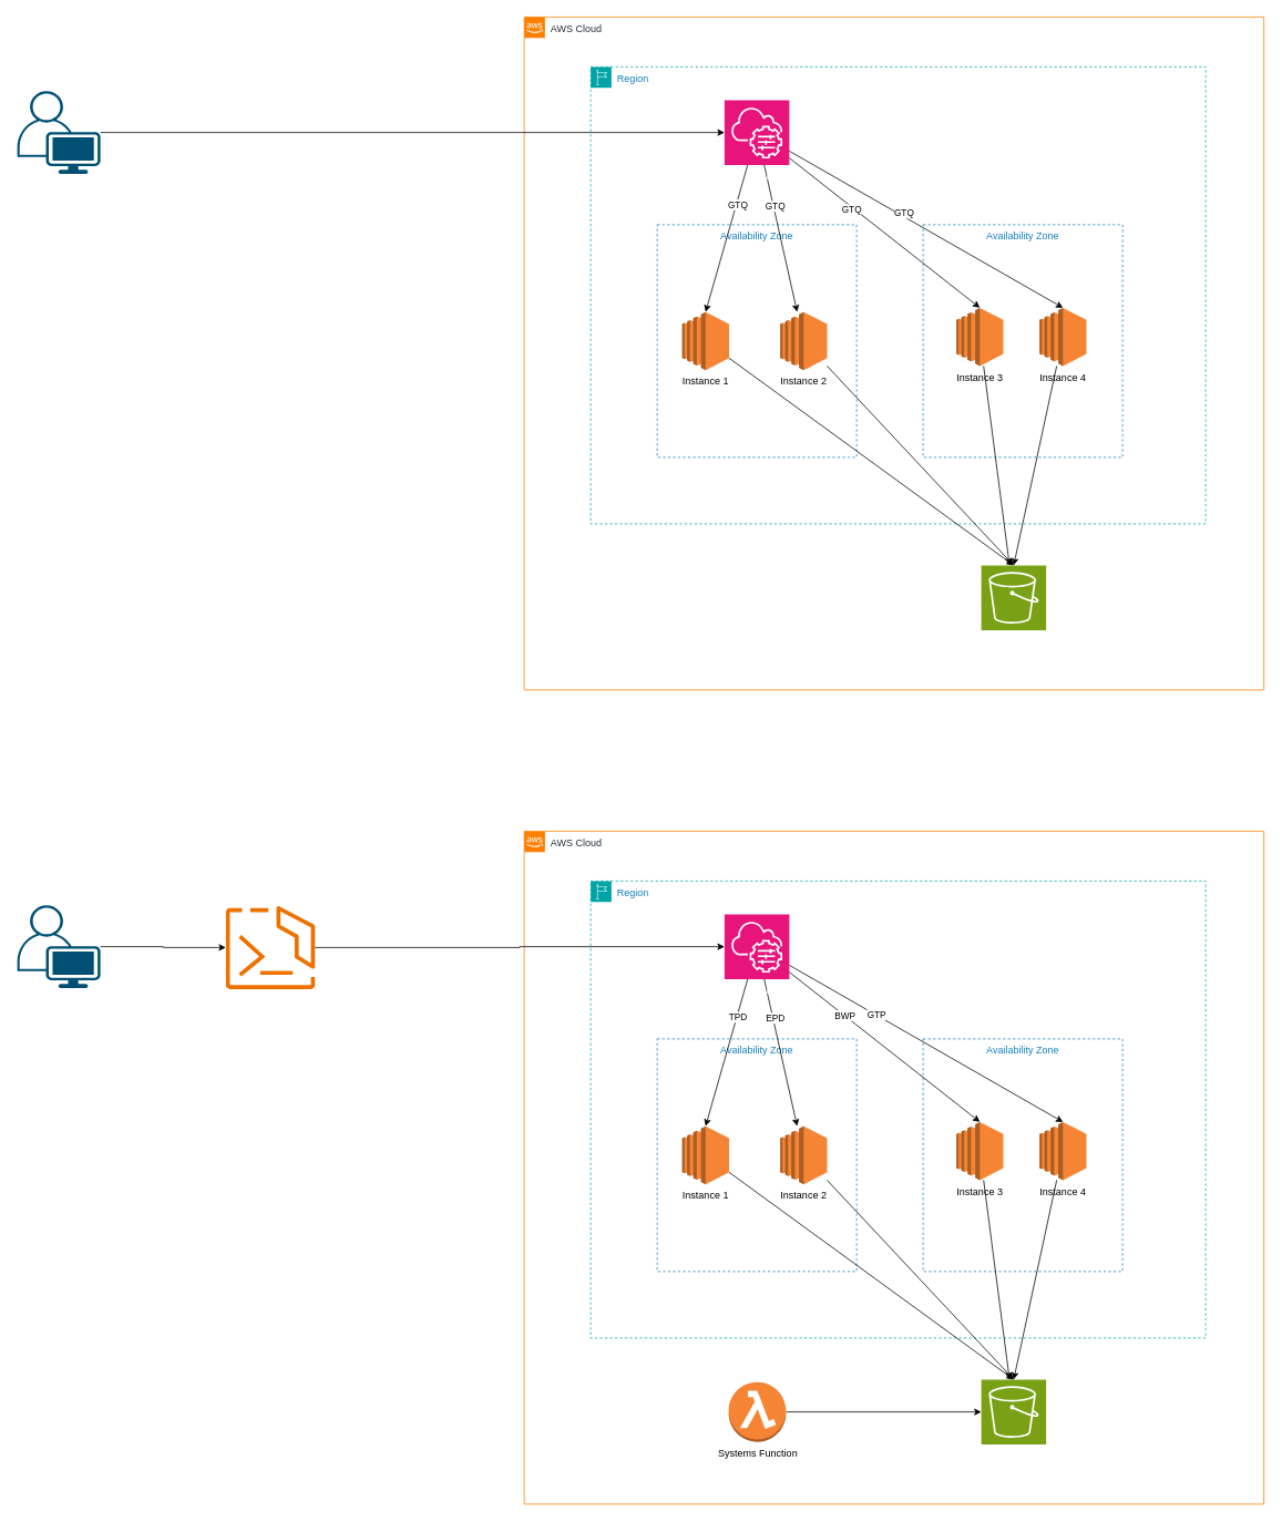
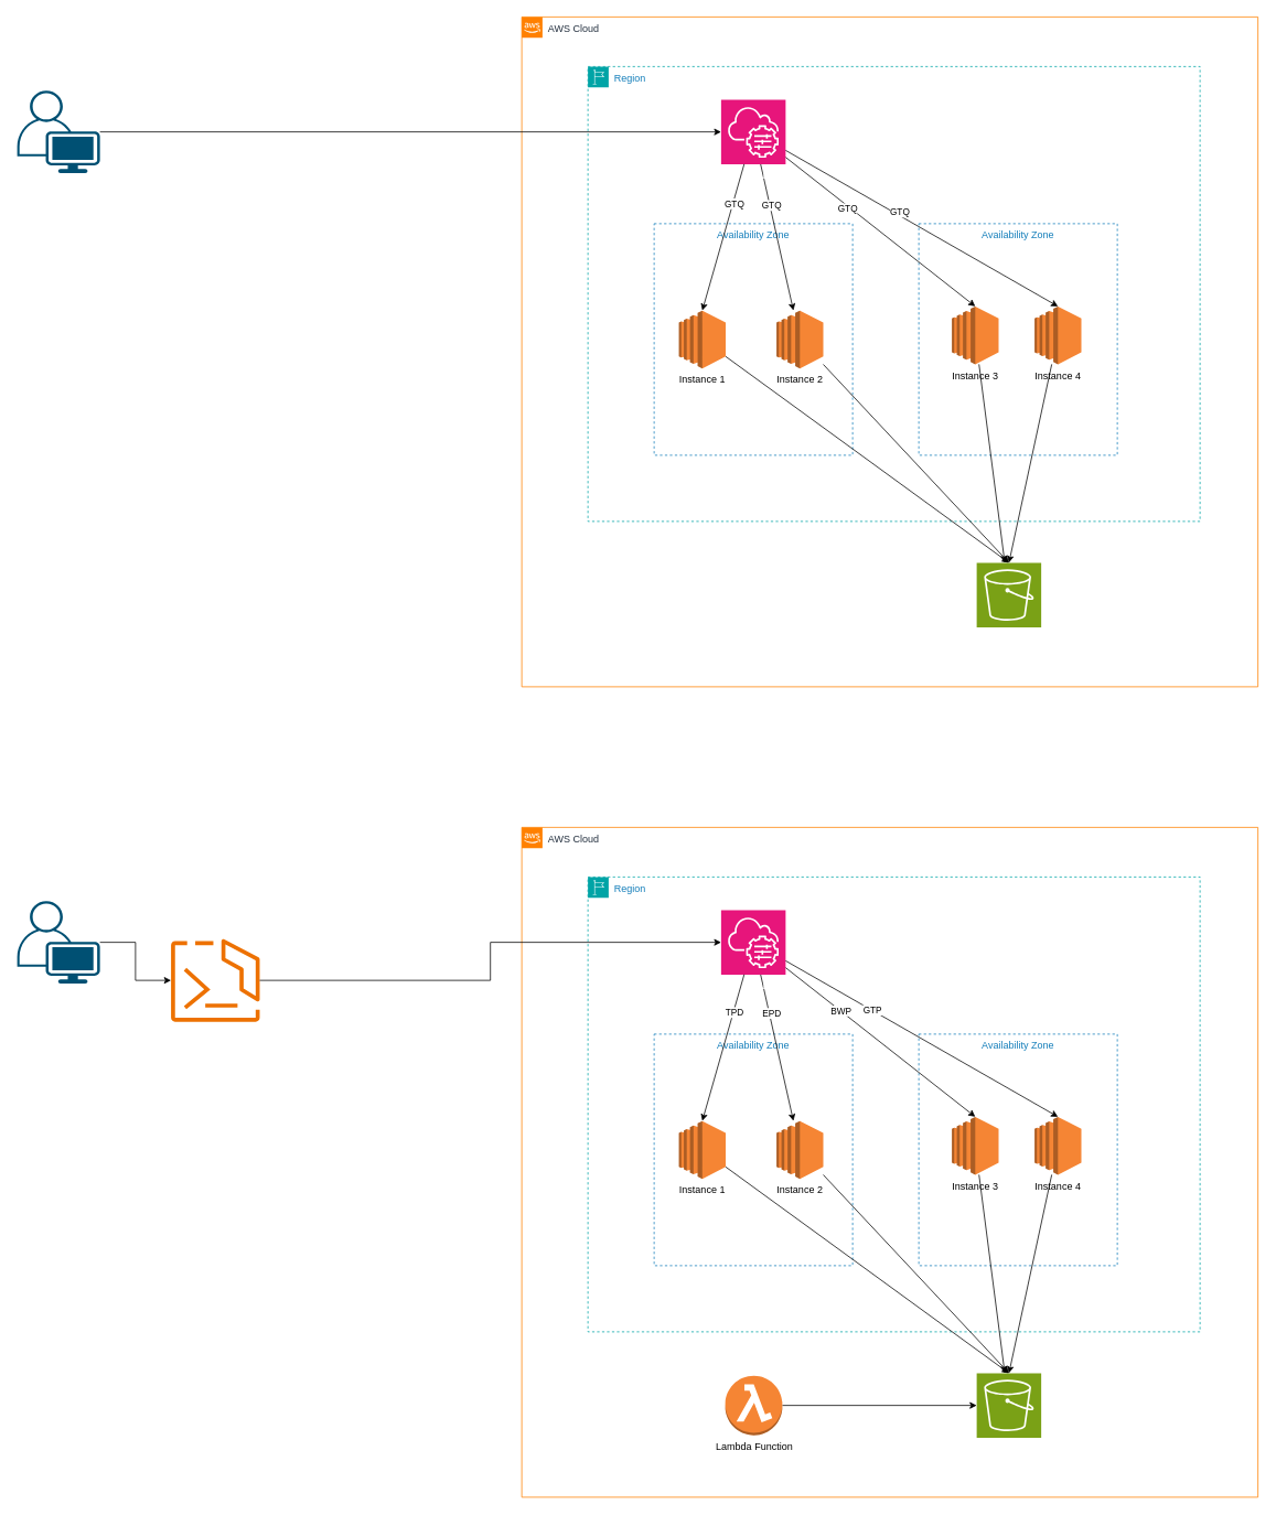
  <mxCell id="0" />
  <mxCell id="1" parent="0" />
  <mxCell id="2" style="edgeStyle=orthogonalEdgeStyle;rounded=0;orthogonalLoop=1;jettySize=auto;html=1;" edge="1" parent="1" source="3" target="28"><mxGeometry relative="1" as="geometry" /></mxCell>
  <mxCell id="3" value="" style="points=[[0.35,0,0],[0.98,0.51,0],[1,0.71,0],[0.67,1,0],[0,0.795,0],[0,0.65,0]];verticalLabelPosition=bottom;sketch=0;html=1;verticalAlign=top;aspect=fixed;align=center;pointerEvents=1;shape=mxgraph.cisco19.user;fillColor=#005073;strokeColor=none;" vertex="1" parent="1"><mxGeometry x="20" y="1089" width="100" height="100" as="geometry" /></mxCell>
  <mxCell id="4" value="AWS Cloud" style="points=[[0,0],[0.25,0],[0.5,0],[0.75,0],[1,0],[1,0.25],[1,0.5],[1,0.75],[1,1],[0.75,1],[0.5,1],[0.25,1],[0,1],[0,0.75],[0,0.5],[0,0.25]];outlineConnect=0;gradientColor=none;html=1;whiteSpace=wrap;fontSize=12;fontStyle=0;container=1;pointerEvents=0;collapsible=0;recursiveResize=0;shape=mxgraph.aws4.group;grIcon=mxgraph.aws4.group_aws_cloud_alt;strokeColor=#FF8000;fillColor=none;verticalAlign=top;align=left;spacingLeft=30;fontColor=#232F3E;dashed=0;" vertex="1" parent="1"><mxGeometry x="630" y="1000" width="890" height="810" as="geometry" /></mxCell>
  <mxCell id="5" value="Region" style="points=[[0,0],[0.25,0],[0.5,0],[0.75,0],[1,0],[1,0.25],[1,0.5],[1,0.75],[1,1],[0.75,1],[0.5,1],[0.25,1],[0,1],[0,0.75],[0,0.5],[0,0.25]];outlineConnect=0;gradientColor=none;html=1;whiteSpace=wrap;fontSize=12;fontStyle=0;container=1;pointerEvents=0;collapsible=0;recursiveResize=0;shape=mxgraph.aws4.group;grIcon=mxgraph.aws4.group_region;strokeColor=#00A4A6;fillColor=none;verticalAlign=top;align=left;spacingLeft=30;fontColor=#147EBA;dashed=1;" vertex="1" parent="4"><mxGeometry x="80" y="60" width="740" height="550" as="geometry" /></mxCell>
  <mxCell id="6" value="Availability Zone" style="fillColor=none;strokeColor=#147EBA;dashed=1;verticalAlign=top;fontStyle=0;fontColor=#147EBA;whiteSpace=wrap;html=1;" vertex="1" parent="5"><mxGeometry x="80" y="190" width="240" height="280" as="geometry" /></mxCell>
  <mxCell id="7" style="rounded=0;orthogonalLoop=1;jettySize=auto;html=1;" edge="1" parent="5" source="9" target="12"><mxGeometry relative="1" as="geometry" /></mxCell>
  <mxCell id="8" value="EPD" style="edgeLabel;html=1;align=center;verticalAlign=middle;resizable=0;points=[];" vertex="1" connectable="0" parent="7"><mxGeometry x="-0.473" y="2" relative="1" as="geometry"><mxPoint as="offset" /></mxGeometry></mxCell>
  <mxCell id="9" value="&lt;font color=&quot;#ffffff&quot;&gt;Systems Manager&lt;/font&gt;" style="sketch=0;points=[[0,0,0],[0.25,0,0],[0.5,0,0],[0.75,0,0],[1,0,0],[0,1,0],[0.25,1,0],[0.5,1,0],[0.75,1,0],[1,1,0],[0,0.25,0],[0,0.5,0],[0,0.75,0],[1,0.25,0],[1,0.5,0],[1,0.75,0]];points=[[0,0,0],[0.25,0,0],[0.5,0,0],[0.75,0,0],[1,0,0],[0,1,0],[0.25,1,0],[0.5,1,0],[0.75,1,0],[1,1,0],[0,0.25,0],[0,0.5,0],[0,0.75,0],[1,0.25,0],[1,0.5,0],[1,0.75,0]];outlineConnect=0;fontColor=#232F3E;fillColor=#E7157B;strokeColor=#ffffff;dashed=0;verticalLabelPosition=bottom;verticalAlign=top;align=center;html=1;fontSize=12;fontStyle=0;aspect=fixed;shape=mxgraph.aws4.resourceIcon;resIcon=mxgraph.aws4.systems_manager;" vertex="1" parent="5"><mxGeometry x="161" y="40" width="78" height="78" as="geometry" /></mxCell>
  <mxCell id="10" value="Availability Zone" style="fillColor=none;strokeColor=#147EBA;dashed=1;verticalAlign=top;fontStyle=0;fontColor=#147EBA;whiteSpace=wrap;html=1;" vertex="1" parent="5"><mxGeometry x="400" y="190" width="240" height="280" as="geometry" /></mxCell>
  <mxCell id="11" value="Instance 1" style="outlineConnect=0;dashed=0;verticalLabelPosition=bottom;verticalAlign=top;align=center;html=1;shape=mxgraph.aws3.ec2;fillColor=#F58534;gradientColor=none;" vertex="1" parent="5"><mxGeometry x="110" y="295" width="56.5" height="70" as="geometry" /></mxCell>
  <mxCell id="12" value="Instance 2" style="outlineConnect=0;dashed=0;verticalLabelPosition=bottom;verticalAlign=top;align=center;html=1;shape=mxgraph.aws3.ec2;fillColor=#F58534;gradientColor=none;" vertex="1" parent="5"><mxGeometry x="228" y="295" width="56.5" height="70" as="geometry" /></mxCell>
  <mxCell id="13" value="Instance 3" style="outlineConnect=0;dashed=0;verticalLabelPosition=bottom;verticalAlign=top;align=center;html=1;shape=mxgraph.aws3.ec2;fillColor=#F58534;gradientColor=none;" vertex="1" parent="5"><mxGeometry x="440" y="290" width="56.5" height="70" as="geometry" /></mxCell>
  <mxCell id="14" value="Instance 4" style="outlineConnect=0;dashed=0;verticalLabelPosition=bottom;verticalAlign=top;align=center;html=1;shape=mxgraph.aws3.ec2;fillColor=#F58534;gradientColor=none;" vertex="1" parent="5"><mxGeometry x="540" y="290" width="56.5" height="70" as="geometry" /></mxCell>
  <mxCell id="15" style="rounded=0;orthogonalLoop=1;jettySize=auto;html=1;entryX=0.5;entryY=0;entryDx=0;entryDy=0;entryPerimeter=0;" edge="1" parent="5" source="9" target="11"><mxGeometry relative="1" as="geometry" /></mxCell>
  <mxCell id="16" value="TPD" style="edgeLabel;html=1;align=center;verticalAlign=middle;resizable=0;points=[];" vertex="1" connectable="0" parent="15"><mxGeometry x="-0.493" y="1" relative="1" as="geometry"><mxPoint as="offset" /></mxGeometry></mxCell>
  <mxCell id="17" style="rounded=0;orthogonalLoop=1;jettySize=auto;html=1;entryX=0.5;entryY=0;entryDx=0;entryDy=0;entryPerimeter=0;" edge="1" parent="5" source="9" target="13"><mxGeometry relative="1" as="geometry" /></mxCell>
  <mxCell id="18" value="BWP" style="edgeLabel;html=1;align=center;verticalAlign=middle;resizable=0;points=[];" vertex="1" connectable="0" parent="17"><mxGeometry x="-0.421" relative="1" as="geometry"><mxPoint as="offset" /></mxGeometry></mxCell>
  <mxCell id="19" style="rounded=0;orthogonalLoop=1;jettySize=auto;html=1;entryX=0.5;entryY=0;entryDx=0;entryDy=0;entryPerimeter=0;" edge="1" parent="5" source="9" target="14"><mxGeometry relative="1" as="geometry" /></mxCell>
  <mxCell id="20" value="GTP" style="edgeLabel;html=1;align=center;verticalAlign=middle;resizable=0;points=[];" vertex="1" connectable="0" parent="19"><mxGeometry x="-0.366" y="1" relative="1" as="geometry"><mxPoint as="offset" /></mxGeometry></mxCell>
  <mxCell id="21" value="&lt;font color=&quot;#ffffff&quot;&gt;S3 Bucket&lt;/font&gt;" style="sketch=0;points=[[0,0,0],[0.25,0,0],[0.5,0,0],[0.75,0,0],[1,0,0],[0,1,0],[0.25,1,0],[0.5,1,0],[0.75,1,0],[1,1,0],[0,0.25,0],[0,0.5,0],[0,0.75,0],[1,0.25,0],[1,0.5,0],[1,0.75,0]];outlineConnect=0;fontColor=#232F3E;fillColor=#7AA116;strokeColor=#ffffff;dashed=0;verticalLabelPosition=bottom;verticalAlign=top;align=center;html=1;fontSize=12;fontStyle=0;aspect=fixed;shape=mxgraph.aws4.resourceIcon;resIcon=mxgraph.aws4.s3;" vertex="1" parent="4"><mxGeometry x="550" y="660" width="78" height="78" as="geometry" /></mxCell>
  <mxCell id="22" style="rounded=0;orthogonalLoop=1;jettySize=auto;html=1;entryX=0.5;entryY=0;entryDx=0;entryDy=0;entryPerimeter=0;" edge="1" parent="4" source="11" target="21"><mxGeometry relative="1" as="geometry"><mxPoint x="450" y="660" as="targetPoint" /></mxGeometry></mxCell>
  <mxCell id="23" style="rounded=0;orthogonalLoop=1;jettySize=auto;html=1;" edge="1" parent="4" source="13" target="21"><mxGeometry relative="1" as="geometry"><mxPoint x="450" y="660" as="targetPoint" /></mxGeometry></mxCell>
  <mxCell id="24" style="rounded=0;orthogonalLoop=1;jettySize=auto;html=1;entryX=0.5;entryY=0;entryDx=0;entryDy=0;entryPerimeter=0;" edge="1" parent="4" source="14" target="21"><mxGeometry relative="1" as="geometry"><mxPoint x="550.0" y="670.0" as="targetPoint" /></mxGeometry></mxCell>
  <mxCell id="25" style="rounded=0;orthogonalLoop=1;jettySize=auto;html=1;entryX=0.5;entryY=0;entryDx=0;entryDy=0;entryPerimeter=0;" edge="1" parent="4" source="12" target="21"><mxGeometry relative="1" as="geometry"><mxPoint x="450" y="660" as="targetPoint" /></mxGeometry></mxCell>
  <mxCell id="26" style="edgeStyle=orthogonalEdgeStyle;rounded=0;orthogonalLoop=1;jettySize=auto;html=1;" edge="1" parent="4" source="27" target="21"><mxGeometry relative="1" as="geometry" /></mxCell>
- <mxCell id="27" value="Systems Function" style="outlineConnect=0;dashed=0;verticalLabelPosition=bottom;verticalAlign=top;align=center;html=1;shape=mxgraph.aws3.lambda_function;fillColor=#F58534;gradientColor=none;" vertex="1" parent="4"><mxGeometry x="246" y="663" width="69" height="72" as="geometry" /></mxCell>
- <mxCell id="28" value="&lt;font color=&quot;#ffffff&quot;&gt;AWS CLI&lt;/font&gt;" style="sketch=0;outlineConnect=0;fontColor=#232F3E;gradientColor=none;fillColor=#ED7100;strokeColor=none;dashed=0;verticalLabelPosition=bottom;verticalAlign=top;align=center;html=1;fontSize=12;fontStyle=0;aspect=fixed;pointerEvents=1;shape=mxgraph.aws4.ecs_copilot_cli;" vertex="1" parent="1"><mxGeometry x="270" y="1090" width="109.1" height="100" as="geometry" /></mxCell>
+ <mxCell id="27" value="Lambda Function" style="outlineConnect=0;dashed=0;verticalLabelPosition=bottom;verticalAlign=top;align=center;html=1;shape=mxgraph.aws3.lambda_function;fillColor=#F58534;gradientColor=none;" vertex="1" parent="4"><mxGeometry x="246" y="663" width="69" height="72" as="geometry" /></mxCell>
+ <mxCell id="28" value="&lt;font color=&quot;#ffffff&quot;&gt;AWS CLI&lt;/font&gt;" style="sketch=0;outlineConnect=0;fontColor=#232F3E;gradientColor=none;fillColor=#ED7100;strokeColor=none;dashed=0;verticalLabelPosition=bottom;verticalAlign=top;align=center;html=1;fontSize=12;fontStyle=0;aspect=fixed;pointerEvents=1;shape=mxgraph.aws4.ecs_copilot_cli;" vertex="1" parent="1"><mxGeometry x="205" y="1135" width="109.1" height="100" as="geometry" /></mxCell>
  <mxCell id="29" style="edgeStyle=orthogonalEdgeStyle;rounded=0;orthogonalLoop=1;jettySize=auto;html=1;entryX=0;entryY=0.5;entryDx=0;entryDy=0;entryPerimeter=0;" edge="1" parent="1" source="28" target="9"><mxGeometry relative="1" as="geometry" /></mxCell>
  <mxCell id="30" value="" style="points=[[0.35,0,0],[0.98,0.51,0],[1,0.71,0],[0.67,1,0],[0,0.795,0],[0,0.65,0]];verticalLabelPosition=bottom;sketch=0;html=1;verticalAlign=top;aspect=fixed;align=center;pointerEvents=1;shape=mxgraph.cisco19.user;fillColor=#005073;strokeColor=none;" vertex="1" parent="1"><mxGeometry x="20" y="109" width="100" height="100" as="geometry" /></mxCell>
  <mxCell id="31" value="AWS Cloud" style="points=[[0,0],[0.25,0],[0.5,0],[0.75,0],[1,0],[1,0.25],[1,0.5],[1,0.75],[1,1],[0.75,1],[0.5,1],[0.25,1],[0,1],[0,0.75],[0,0.5],[0,0.25]];outlineConnect=0;gradientColor=none;html=1;whiteSpace=wrap;fontSize=12;fontStyle=0;container=1;pointerEvents=0;collapsible=0;recursiveResize=0;shape=mxgraph.aws4.group;grIcon=mxgraph.aws4.group_aws_cloud_alt;strokeColor=#FF8000;fillColor=none;verticalAlign=top;align=left;spacingLeft=30;fontColor=#232F3E;dashed=0;" vertex="1" parent="1"><mxGeometry x="630" y="20" width="890" height="810" as="geometry" /></mxCell>
  <mxCell id="32" value="Region" style="points=[[0,0],[0.25,0],[0.5,0],[0.75,0],[1,0],[1,0.25],[1,0.5],[1,0.75],[1,1],[0.75,1],[0.5,1],[0.25,1],[0,1],[0,0.75],[0,0.5],[0,0.25]];outlineConnect=0;gradientColor=none;html=1;whiteSpace=wrap;fontSize=12;fontStyle=0;container=1;pointerEvents=0;collapsible=0;recursiveResize=0;shape=mxgraph.aws4.group;grIcon=mxgraph.aws4.group_region;strokeColor=#00A4A6;fillColor=none;verticalAlign=top;align=left;spacingLeft=30;fontColor=#147EBA;dashed=1;" vertex="1" parent="31"><mxGeometry x="80" y="60" width="740" height="550" as="geometry" /></mxCell>
  <mxCell id="33" value="Availability Zone" style="fillColor=none;strokeColor=#147EBA;dashed=1;verticalAlign=top;fontStyle=0;fontColor=#147EBA;whiteSpace=wrap;html=1;" vertex="1" parent="32"><mxGeometry x="80" y="190" width="240" height="280" as="geometry" /></mxCell>
  <mxCell id="34" style="rounded=0;orthogonalLoop=1;jettySize=auto;html=1;" edge="1" parent="32" source="36" target="39"><mxGeometry relative="1" as="geometry" /></mxCell>
  <mxCell id="35" value="GTQ" style="edgeLabel;html=1;align=center;verticalAlign=middle;resizable=0;points=[];" vertex="1" connectable="0" parent="34"><mxGeometry x="-0.434" y="2" relative="1" as="geometry"><mxPoint as="offset" /></mxGeometry></mxCell>
  <mxCell id="36" value="&lt;font color=&quot;#ffffff&quot;&gt;Systems Manager&lt;/font&gt;" style="sketch=0;points=[[0,0,0],[0.25,0,0],[0.5,0,0],[0.75,0,0],[1,0,0],[0,1,0],[0.25,1,0],[0.5,1,0],[0.75,1,0],[1,1,0],[0,0.25,0],[0,0.5,0],[0,0.75,0],[1,0.25,0],[1,0.5,0],[1,0.75,0]];points=[[0,0,0],[0.25,0,0],[0.5,0,0],[0.75,0,0],[1,0,0],[0,1,0],[0.25,1,0],[0.5,1,0],[0.75,1,0],[1,1,0],[0,0.25,0],[0,0.5,0],[0,0.75,0],[1,0.25,0],[1,0.5,0],[1,0.75,0]];outlineConnect=0;fontColor=#232F3E;fillColor=#E7157B;strokeColor=#ffffff;dashed=0;verticalLabelPosition=bottom;verticalAlign=top;align=center;html=1;fontSize=12;fontStyle=0;aspect=fixed;shape=mxgraph.aws4.resourceIcon;resIcon=mxgraph.aws4.systems_manager;" vertex="1" parent="32"><mxGeometry x="161" y="40" width="78" height="78" as="geometry" /></mxCell>
  <mxCell id="37" value="Availability Zone" style="fillColor=none;strokeColor=#147EBA;dashed=1;verticalAlign=top;fontStyle=0;fontColor=#147EBA;whiteSpace=wrap;html=1;" vertex="1" parent="32"><mxGeometry x="400" y="190" width="240" height="280" as="geometry" /></mxCell>
  <mxCell id="38" value="Instance 1" style="outlineConnect=0;dashed=0;verticalLabelPosition=bottom;verticalAlign=top;align=center;html=1;shape=mxgraph.aws3.ec2;fillColor=#F58534;gradientColor=none;" vertex="1" parent="32"><mxGeometry x="110" y="295" width="56.5" height="70" as="geometry" /></mxCell>
  <mxCell id="39" value="Instance 2" style="outlineConnect=0;dashed=0;verticalLabelPosition=bottom;verticalAlign=top;align=center;html=1;shape=mxgraph.aws3.ec2;fillColor=#F58534;gradientColor=none;" vertex="1" parent="32"><mxGeometry x="228" y="295" width="56.5" height="70" as="geometry" /></mxCell>
  <mxCell id="40" value="Instance 3" style="outlineConnect=0;dashed=0;verticalLabelPosition=bottom;verticalAlign=top;align=center;html=1;shape=mxgraph.aws3.ec2;fillColor=#F58534;gradientColor=none;" vertex="1" parent="32"><mxGeometry x="440" y="290" width="56.5" height="70" as="geometry" /></mxCell>
  <mxCell id="41" value="Instance 4" style="outlineConnect=0;dashed=0;verticalLabelPosition=bottom;verticalAlign=top;align=center;html=1;shape=mxgraph.aws3.ec2;fillColor=#F58534;gradientColor=none;" vertex="1" parent="32"><mxGeometry x="540" y="290" width="56.5" height="70" as="geometry" /></mxCell>
  <mxCell id="42" style="rounded=0;orthogonalLoop=1;jettySize=auto;html=1;entryX=0.5;entryY=0;entryDx=0;entryDy=0;entryPerimeter=0;" edge="1" parent="32" source="36" target="38"><mxGeometry relative="1" as="geometry" /></mxCell>
  <mxCell id="43" value="GTQ" style="edgeLabel;html=1;align=center;verticalAlign=middle;resizable=0;points=[];" vertex="1" connectable="0" parent="42"><mxGeometry x="-0.467" y="1" relative="1" as="geometry"><mxPoint as="offset" /></mxGeometry></mxCell>
  <mxCell id="44" style="rounded=0;orthogonalLoop=1;jettySize=auto;html=1;entryX=0.5;entryY=0;entryDx=0;entryDy=0;entryPerimeter=0;" edge="1" parent="32" source="36" target="40"><mxGeometry relative="1" as="geometry" /></mxCell>
  <mxCell id="45" value="GTQ" style="edgeLabel;html=1;align=center;verticalAlign=middle;resizable=0;points=[];" vertex="1" connectable="0" parent="44"><mxGeometry x="-0.342" y="-3" relative="1" as="geometry"><mxPoint x="1" as="offset" /></mxGeometry></mxCell>
  <mxCell id="46" style="rounded=0;orthogonalLoop=1;jettySize=auto;html=1;entryX=0.5;entryY=0;entryDx=0;entryDy=0;entryPerimeter=0;" edge="1" parent="32" source="36" target="41"><mxGeometry relative="1" as="geometry" /></mxCell>
  <mxCell id="47" value="GTQ" style="edgeLabel;html=1;align=center;verticalAlign=middle;resizable=0;points=[];" vertex="1" connectable="0" parent="46"><mxGeometry x="-0.178" y="4" relative="1" as="geometry"><mxPoint as="offset" /></mxGeometry></mxCell>
  <mxCell id="48" value="&lt;font color=&quot;#ffffff&quot;&gt;S3 Bucket&lt;/font&gt;" style="sketch=0;points=[[0,0,0],[0.25,0,0],[0.5,0,0],[0.75,0,0],[1,0,0],[0,1,0],[0.25,1,0],[0.5,1,0],[0.75,1,0],[1,1,0],[0,0.25,0],[0,0.5,0],[0,0.75,0],[1,0.25,0],[1,0.5,0],[1,0.75,0]];outlineConnect=0;fontColor=#232F3E;fillColor=#7AA116;strokeColor=#ffffff;dashed=0;verticalLabelPosition=bottom;verticalAlign=top;align=center;html=1;fontSize=12;fontStyle=0;aspect=fixed;shape=mxgraph.aws4.resourceIcon;resIcon=mxgraph.aws4.s3;" vertex="1" parent="31"><mxGeometry x="550" y="660" width="78" height="78" as="geometry" /></mxCell>
  <mxCell id="49" style="rounded=0;orthogonalLoop=1;jettySize=auto;html=1;entryX=0.5;entryY=0;entryDx=0;entryDy=0;entryPerimeter=0;" edge="1" parent="31" source="38" target="48"><mxGeometry relative="1" as="geometry"><mxPoint x="450" y="660" as="targetPoint" /></mxGeometry></mxCell>
  <mxCell id="50" style="rounded=0;orthogonalLoop=1;jettySize=auto;html=1;" edge="1" parent="31" source="40" target="48"><mxGeometry relative="1" as="geometry"><mxPoint x="450" y="660" as="targetPoint" /></mxGeometry></mxCell>
  <mxCell id="51" style="rounded=0;orthogonalLoop=1;jettySize=auto;html=1;entryX=0.5;entryY=0;entryDx=0;entryDy=0;entryPerimeter=0;" edge="1" parent="31" source="41" target="48"><mxGeometry relative="1" as="geometry"><mxPoint x="550.0" y="670.0" as="targetPoint" /></mxGeometry></mxCell>
  <mxCell id="52" style="rounded=0;orthogonalLoop=1;jettySize=auto;html=1;entryX=0.5;entryY=0;entryDx=0;entryDy=0;entryPerimeter=0;" edge="1" parent="31" source="39" target="48"><mxGeometry relative="1" as="geometry"><mxPoint x="450" y="660" as="targetPoint" /></mxGeometry></mxCell>
  <mxCell id="53" style="edgeStyle=orthogonalEdgeStyle;rounded=0;orthogonalLoop=1;jettySize=auto;html=1;entryX=0;entryY=0.5;entryDx=0;entryDy=0;entryPerimeter=0;" edge="1" parent="1" source="30" target="36"><mxGeometry relative="1" as="geometry" /></mxCell>
